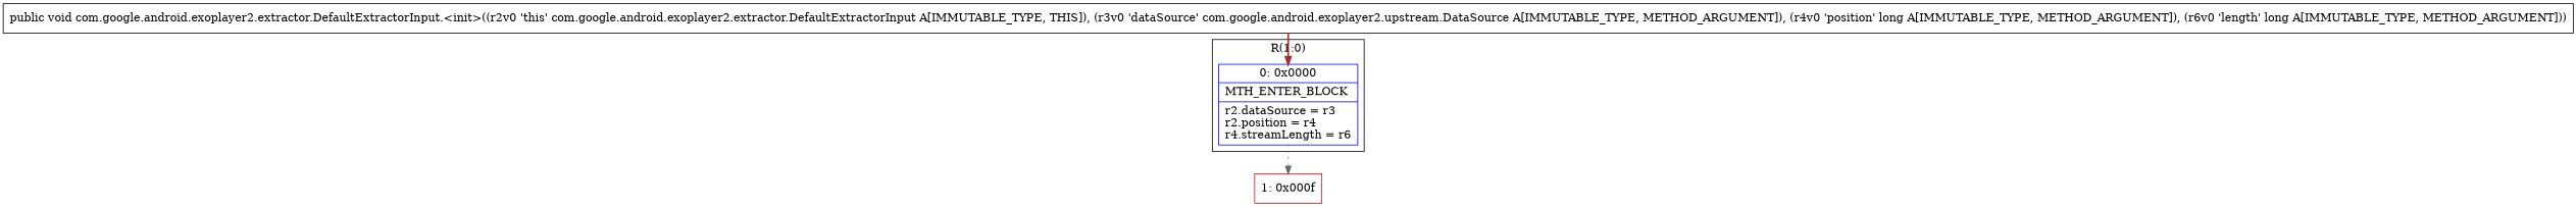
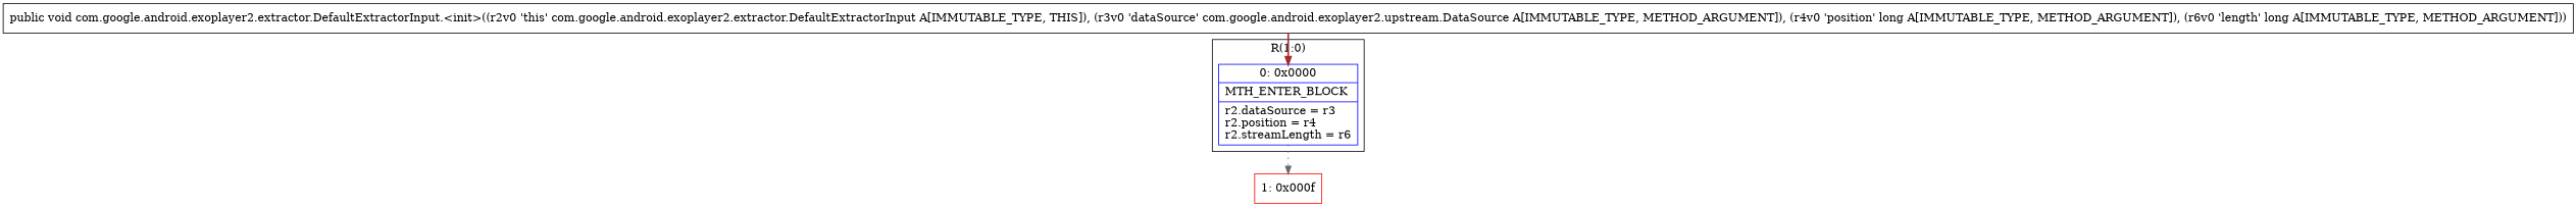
  digraph {
    node [shape=record]
-   n1 [color=blue label="{0\:\ 0x0000|MTH_ENTER_BLOCK\l|r2.dataSource = r3\lr2.position = r4\lr4.streamLength = r6\l}"]
+   n1 [color=blue label="{0\:\ 0x0000|MTH_ENTER_BLOCK\l|r2.dataSource = r3\lr2.position = r4\lr2.streamLength = r6\l}"]
    n2 [color=red label="{1\:\ 0x000f}"]
    n3 [label="{public void com.google.android.exoplayer2.extractor.DefaultExtractorInput.\<init\>((r2v0 'this' com.google.android.exoplayer2.extractor.DefaultExtractorInput A[IMMUTABLE_TYPE, THIS]), (r3v0 'dataSource' com.google.android.exoplayer2.upstream.DataSource A[IMMUTABLE_TYPE, METHOD_ARGUMENT]), (r4v0 'position' long A[IMMUTABLE_TYPE, METHOD_ARGUMENT]), (r6v0 'length' long A[IMMUTABLE_TYPE, METHOD_ARGUMENT])) }"]
    subgraph cluster_1 {
      label="R(1:0)"
      n1
    }
    n1 -> n2 [color=gray40 style=dotted]
    n3 -> n1 [color=brown style=bold]
  }
